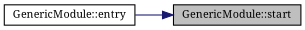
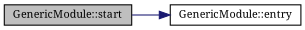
  digraph {
    rankdir=LR
    fontname="Noto Serif"
    node [color=black fontname="Noto Serif" fontsize=10 shape=record style=filled]
    n1 [fillcolor=grey75 fontcolor=black height=0.2 label="GenericModule::start" width=0.4]
    n2 [fillcolor=white height=0.2 label="GenericModule::entry" width=0.4]
-   n2 -> n1 [color=midnightblue fontname="Noto Serif" fontsize=10 labelfontname=Helvetica labelfontsize=10 style=solid]
+   n1 -> n2 [color=midnightblue fontname="Noto Serif" fontsize=10 labelfontname=Helvetica labelfontsize=10 style=solid]
  }
